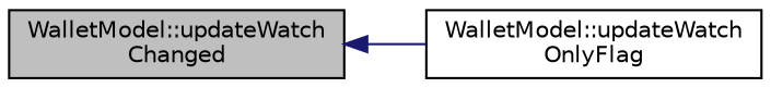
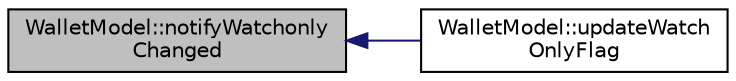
  digraph {
    rankdir=LR
    node [color=black fontname=Helvetica fontsize=10 shape=record style=filled]
-   n1 [fillcolor=grey75 fontcolor=black height=0.2 label="WalletModel::updateWatch\lChanged" width=0.4]
+   n1 [fillcolor=grey75 fontcolor=black height=0.2 label="WalletModel::notifyWatchonly\lChanged" width=0.4]
    n2 [fillcolor=white height=0.2 label="WalletModel::updateWatch\lOnlyFlag" width=0.4]
    n1 -> n2 [color=midnightblue dir=back fontname=Helvetica fontsize=10 labelfontname=Helvetica labelfontsize=10 style=solid]
  }
